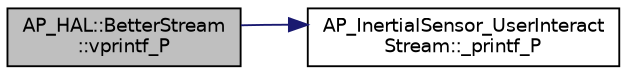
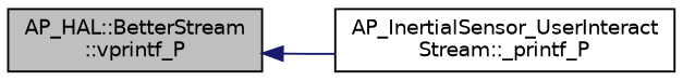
  digraph {
    rankdir=LR
    node [color=black fontname=Helvetica fontsize=10 shape=record style=filled]
    n1 [fillcolor=grey75 fontcolor=black height=0.2 label="AP_HAL::BetterStream\l::vprintf_P" width=0.4]
    n2 [fillcolor=white height=0.2 label="AP_InertialSensor_UserInteract\lStream::_printf_P" width=0.4]
-   n2 -> n1 [color=midnightblue dir=back fontname=Helvetica fontsize=10 labelfontname=Helvetica labelfontsize=10 style=solid]
+   n1 -> n2 [color=midnightblue dir=back fontname=Helvetica fontsize=10 labelfontname=Helvetica labelfontsize=10 style=solid]
  }
